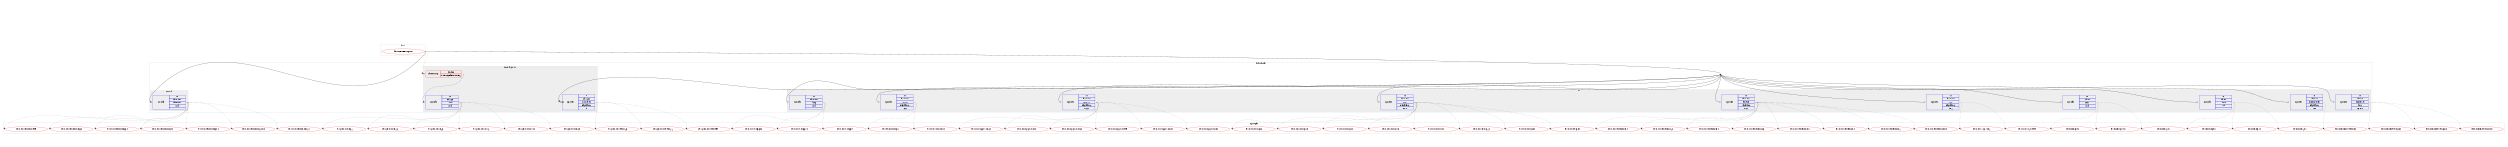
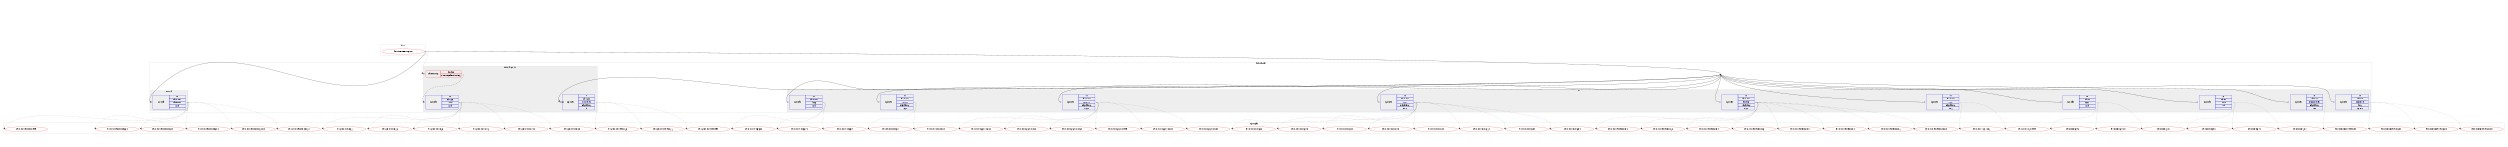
  digraph {
    compound=true
    concentrate=true
    fontname=Helvetica
    fontsize=10
    newrank=true
    rankdir=TB
    ranksep=1.5
    node [color=red fontname=Helvetica fontsize=10]
    edge [arrowhead=vee headport=w style=dotted tailport=e weight=100]
    n1 [label="net-misc/gns3-gui-1.5.2-r1" width=4]
    n2 [color=blue label=<<TABLE BORDER="0" CELLBORDER="1" CELLSPACING="0" CELLPADDING="4" WIDTH="220"><TR><TD ROWSPAN="6" CELLPADDING="30">pack_dep</TD></TR><TR><TD WIDTH="110">no</TD></TR><TR><TD>dev-python</TD></TR><TR><TD>setuptools</TD></TR><TR><TD>none</TD></TR><TR><TD></TD></TR></TABLE>> shape=none]
    n3 [color=blue label=<<TABLE BORDER="0" CELLBORDER="1" CELLSPACING="0" CELLPADDING="4" WIDTH="220"><TR><TD ROWSPAN="6" CELLPADDING="30">pack_dep</TD></TR><TR><TD WIDTH="110">no</TD></TR><TR><TD>dev-lang</TD></TR><TR><TD>python</TD></TR><TR><TD>none</TD></TR><TR><TD></TD></TR></TABLE>> shape=none]
    n4 [label=<<TABLE BORDER="0" CELLBORDER="1" CELLSPACING="0" CELLPADDING="4"><TR><TD ROWSPAN="3" CELLPADDING="10">use_conditional</TD></TR><TR><TD>requests</TD></TR><TR><TD>python_targets_python3_4</TD></TR></TABLE>> shape=none]
    n5 [color=blue label=<<TABLE BORDER="0" CELLBORDER="1" CELLSPACING="0" CELLPADDING="4" WIDTH="220"><TR><TD ROWSPAN="6" CELLPADDING="30">pack_dep</TD></TR><TR><TD WIDTH="110">no</TD></TR><TR><TD>dev-lang</TD></TR><TR><TD>python-exec</TD></TR><TR><TD>greaterequal</TD></TR><TR><TD>2</TD></TR></TABLE>> shape=none]
    n6 [color=blue label=<<TABLE BORDER="0" CELLBORDER="1" CELLSPACING="0" CELLPADDING="4" WIDTH="220"><TR><TD ROWSPAN="6" CELLPADDING="30">pack_dep</TD></TR><TR><TD WIDTH="110">no</TD></TR><TR><TD>dev-python</TD></TR><TR><TD>PyQt5</TD></TR><TR><TD>none</TD></TR><TR><TD></TD></TR></TABLE>> shape=none]
    n7 [color=blue label=<<TABLE BORDER="0" CELLBORDER="1" CELLSPACING="0" CELLPADDING="4" WIDTH="220"><TR><TD ROWSPAN="6" CELLPADDING="30">pack_dep</TD></TR><TR><TD WIDTH="110">no</TD></TR><TR><TD>dev-python</TD></TR><TR><TD>libcloud</TD></TR><TR><TD>greaterequal</TD></TR><TR><TD>0.15.1</TD></TR></TABLE>> shape=none]
    n8 [color=blue label=<<TABLE BORDER="0" CELLBORDER="1" CELLSPACING="0" CELLPADDING="4" WIDTH="220"><TR><TD ROWSPAN="6" CELLPADDING="30">pack_dep</TD></TR><TR><TD WIDTH="110">no</TD></TR><TR><TD>dev-python</TD></TR><TR><TD>paramiko</TD></TR><TR><TD>greaterequal</TD></TR><TR><TD>1.15.1</TD></TR></TABLE>> shape=none]
    n9 [color=blue label=<<TABLE BORDER="0" CELLBORDER="1" CELLSPACING="0" CELLPADDING="4" WIDTH="220"><TR><TD ROWSPAN="6" CELLPADDING="30">pack_dep</TD></TR><TR><TD WIDTH="110">no</TD></TR><TR><TD>dev-python</TD></TR><TR><TD>psutil</TD></TR><TR><TD>greaterequal</TD></TR><TR><TD>3.0.0</TD></TR></TABLE>> shape=none]
    n10 [color=blue label=<<TABLE BORDER="0" CELLBORDER="1" CELLSPACING="0" CELLPADDING="4" WIDTH="220"><TR><TD ROWSPAN="6" CELLPADDING="30">pack_dep</TD></TR><TR><TD WIDTH="110">no</TD></TR><TR><TD>dev-python</TD></TR><TR><TD>requests</TD></TR><TR><TD>greaterequal</TD></TR><TR><TD>2.6.0</TD></TR></TABLE>> shape=none]
    n11 [color=blue label=<<TABLE BORDER="0" CELLBORDER="1" CELLSPACING="0" CELLPADDING="4" WIDTH="220"><TR><TD ROWSPAN="6" CELLPADDING="30">pack_dep</TD></TR><TR><TD WIDTH="110">no</TD></TR><TR><TD>dev-python</TD></TR><TR><TD>ws4py</TD></TR><TR><TD>greaterequal</TD></TR><TR><TD>0.3.4</TD></TR></TABLE>> shape=none]
    n12 [color=blue label=<<TABLE BORDER="0" CELLBORDER="1" CELLSPACING="0" CELLPADDING="4" WIDTH="220"><TR><TD ROWSPAN="6" CELLPADDING="30">pack_dep</TD></TR><TR><TD WIDTH="110">no</TD></TR><TR><TD>dev-qt</TD></TR><TR><TD>qtgui</TD></TR><TR><TD>none</TD></TR><TR><TD></TD></TR></TABLE>> shape=none]
    n13 [color=blue label=<<TABLE BORDER="0" CELLBORDER="1" CELLSPACING="0" CELLPADDING="4" WIDTH="220"><TR><TD ROWSPAN="6" CELLPADDING="30">pack_dep</TD></TR><TR><TD WIDTH="110">no</TD></TR><TR><TD>dev-qt</TD></TR><TR><TD>qtsvg</TD></TR><TR><TD>none</TD></TR><TR><TD></TD></TR></TABLE>> shape=none]
    n14 [color=blue label=<<TABLE BORDER="0" CELLBORDER="1" CELLSPACING="0" CELLPADDING="4" WIDTH="220"><TR><TD ROWSPAN="6" CELLPADDING="30">pack_dep</TD></TR><TR><TD WIDTH="110">no</TD></TR><TR><TD>net-misc</TD></TR><TR><TD>gns3-converter</TD></TR><TR><TD>greaterequal</TD></TR><TR><TD>1.3.0</TD></TR></TABLE>> shape=none]
    n15 [color=blue label=<<TABLE BORDER="0" CELLBORDER="1" CELLSPACING="0" CELLPADDING="4" WIDTH="220"><TR><TD ROWSPAN="6" CELLPADDING="30">pack_dep</TD></TR><TR><TD WIDTH="110">no</TD></TR><TR><TD>net-misc</TD></TR><TR><TD>gns3-server</TD></TR><TR><TD>equal</TD></TR><TR><TD>1.5.2-r1</TD></TR></TABLE>> shape=none]
    n16 [label="dev-python/setuptools-30.4.0" width=4]
    n17 [label="dev-python/setuptools-34.0.2-r1" width=4]
    n18 [label="dev-python/setuptools-35.0.1" width=4]
    n19 [label="dev-python/setuptools-36.0.1" width=4]
    n20 [label="dev-python/setuptools-36.5.0" width=4]
-   n21 [label="dev-python/setuptools-36.6.0" width=4]
    n22 [label="dev-python/setuptools-9999" width=4]
    n23 [label="dev-lang/python-2.7.12" width=4]
    n24 [label="dev-lang/python-2.7.14" width=4]
    n25 [label="dev-lang/python-3.4.5" width=4]
    n26 [label="dev-lang/python-3.4.6" width=4]
    n27 [label="dev-lang/python-3.5.4" width=4]
    n28 [label="dev-lang/python-3.6.3" width=4]
    n29 [label="dev-lang/python-exec-2.4.4" width=4]
    n30 [label="dev-lang/python-exec-2.4.5" width=4]
    n31 [label="dev-lang/python-exec-9999" width=4]
    n32 [label="dev-python/PyQt5-5.7.1" width=4]
    n33 [label="dev-python/PyQt5-5.8.2" width=4]
    n34 [label="dev-python/PyQt5-5.9" width=4]
    n35 [label="dev-use/libcloud-0.15.1" width=4]
    n36 [label="dev-python/libcloud-1.2.1" width=4]
    n37 [label="dev-python/paramiko-1.16.0" width=4]
    n38 [label="dev-python/paramiko-2.1.2" width=4]
    n39 [label="dev-python/paramiko-2.6.1" width=4]
    n40 [label="dev-python/paramiko-2.3.0" width=4]
    n41 [label="dev-python/paramiko-2.3.1" width=4]
    n42 [label="dev-python/paramiko-9999" width=4]
    n43 [label="dev-python/psutil-1.2.1" width=4]
    n44 [label="dev-python/psutil-2.1.3" width=4]
    n45 [label="dev-python/psutil-5.0.1" width=4]
    n46 [label="dev-python/psutil-5.1.3" width=4]
    n47 [label="dev-python/psutil-5.2.2" width=4]
-   n48 [label="dev-python/dev-5.3.0" width=4]
+   n48 [label="dev-python/psutil-5.3.0" width=4]
    n49 [label="dev-python/psutil-5.3.1" width=4]
    n50 [label="dev-python/psutil-5.4.0" width=4]
    n51 [label="dev-python/requests-2.11.1" width=4]
    n52 [label="dev-python/requests-2.12.5" width=4]
    n53 [label="dev-python/requests-2.13.0" width=4]
    n54 [label="dev-python/requests-2.14.2" width=4]
    n55 [label="dev-python/requests-2.18.1" width=4]
    n56 [label="dev-python/requests-2.18.2-r1" width=4]
    n57 [label="dev-python/requests-2.18.4" width=4]
    n58 [label="dev-python/requests-2.8.1" width=4]
    n59 [label="dev-python/ws4py-0.3.4" width=4]
    n60 [label="dev-python/ws4py-9999" width=4]
    n61 [label="dev-qt/qtgui-4.8.7" width=4]
    n62 [label="dev-qt/qtgui-5.7.1-r1" width=4]
    n63 [label="dev-qt/qtgui-5.9.2" width=4]
    n64 [label="dev-qt/qtsvg-4.8.7" width=4]
    n65 [label="dev-qt/qtsvg-5.7.1" width=4]
    n66 [label="dev-qt/qtsvg-5.9.2" width=4]
    n67 [label="net-misc/gns3-converter-1.3.0" width=4]
    n68 [label="net-misc/gns3-server-1.5.2-r1" width=4]
    n69 [label="net-misc/gns3-server-1.5.3.1" width=4]
    n70 [label="net-misc/gns3-server-2.0.3-r1" width=4]
    subgraph cluster_1 {
      color=gray
      label=<<i>ebuild</i>>
      rank=same
      n1
    }
    subgraph cluster_2 {
      color=gray
      label=<<i>dependencies</i>>
      subgraph cluster_3 {
        color=gray
        fillcolor="#eeeeee"
        label=<<i>compile</i>>
        style=filled
        subgraph sub_4 {
          color=gray
          fillcolor="#eeeeee"
          label=<<i>compile</i>>
          style=filled
          n2
        }
      }
      subgraph cluster_5 {
        color=gray
        fillcolor="#eeeeee"
        label=<<i>compile and run</i>>
        style=filled
        subgraph sub_6 {
          color=gray
          fillcolor="#eeeeee"
          label=<<i>compile and run</i>>
          style=filled
          n4
          subgraph sub_7 {
            color=gray
            fillcolor="#eeeeee"
            label=<<i>compile and run</i>>
            style=filled
            n3
          }
        }
        subgraph sub_8 {
          color=gray
          fillcolor="#eeeeee"
          label=<<i>compile and run</i>>
          style=filled
          n5
        }
      }
      subgraph cluster_9 {
        color=gray
        fillcolor="#eeeeee"
        label=<<i>run</i>>
        style=filled
        subgraph sub_10 {
          color=gray
          fillcolor="#eeeeee"
          label=<<i>run</i>>
          style=filled
          n6
        }
        subgraph sub_11 {
          color=gray
          fillcolor="#eeeeee"
          label=<<i>run</i>>
          style=filled
          n7
        }
        subgraph sub_12 {
          color=gray
          fillcolor="#eeeeee"
          label=<<i>run</i>>
          style=filled
          n8
        }
        subgraph sub_13 {
          color=gray
          fillcolor="#eeeeee"
          label=<<i>run</i>>
          style=filled
          n9
        }
        subgraph sub_14 {
          color=gray
          fillcolor="#eeeeee"
          label=<<i>run</i>>
          style=filled
          n10
        }
        subgraph sub_15 {
          color=gray
          fillcolor="#eeeeee"
          label=<<i>run</i>>
          style=filled
          n11
        }
        subgraph sub_16 {
          color=gray
          fillcolor="#eeeeee"
          label=<<i>run</i>>
          style=filled
          n12
        }
        subgraph sub_17 {
          color=gray
          fillcolor="#eeeeee"
          label=<<i>run</i>>
          style=filled
          n13
        }
        subgraph sub_18 {
          color=gray
          fillcolor="#eeeeee"
          label=<<i>run</i>>
          style=filled
          n14
        }
        subgraph sub_19 {
          color=gray
          fillcolor="#eeeeee"
          label=<<i>run</i>>
          style=filled
          n15
        }
      }
    }
    subgraph cluster_20 {
      color=gray
      label=<<i>candidates</i>>
      rank=same
      subgraph sub_21 {
        color=black
        label=<<i>candidates</i>>
        nodesep=1
        rank=same
        n16
        n17
        n18
        n19
        n20
-       n21
        n22
      }
      subgraph sub_22 {
        color=black
        label=<<i>candidates</i>>
        nodesep=1
        rank=same
        n23
        n24
        n25
        n26
        n27
        n28
      }
      subgraph sub_23 {
        color=black
        label=<<i>candidates</i>>
        nodesep=1
        rank=same
        n29
        n30
        n31
      }
      subgraph sub_24 {
        color=black
        label=<<i>candidates</i>>
        nodesep=1
        rank=same
        n32
        n33
        n34
      }
      subgraph sub_25 {
        color=black
        label=<<i>candidates</i>>
        nodesep=1
        rank=same
        n35
        n36
      }
      subgraph sub_26 {
        color=black
        label=<<i>candidates</i>>
        nodesep=1
        rank=same
        n37
        n38
        n39
        n40
        n41
        n42
      }
      subgraph sub_27 {
        color=black
        label=<<i>candidates</i>>
        nodesep=1
        rank=same
        n43
        n44
        n45
        n46
        n47
        n48
        n49
        n50
      }
      subgraph sub_28 {
        color=black
        label=<<i>candidates</i>>
        nodesep=1
        rank=same
        n51
        n52
        n53
        n54
        n55
        n56
        n57
        n58
      }
      subgraph sub_29 {
        color=black
        label=<<i>candidates</i>>
        nodesep=1
        rank=same
        n59
        n60
      }
      subgraph sub_30 {
        color=black
        label=<<i>candidates</i>>
        nodesep=1
        rank=same
        n61
        n62
        n63
      }
      subgraph sub_31 {
        color=black
        label=<<i>candidates</i>>
        nodesep=1
        rank=same
        n64
        n65
        n66
      }
      subgraph sub_32 {
        color=black
        label=<<i>candidates</i>>
        nodesep=1
        rank=same
        n67
      }
      subgraph sub_33 {
        color=black
        label=<<i>candidates</i>>
        nodesep=1
        rank=same
        n68
        n69
        n70
      }
    }
    n1 -> n2 [style=solid weight=20]
    n1 -> n4 [arrowhead=odotvee weight=20]
    n1 -> n5 [arrowhead=odotvee style=solid weight=20]
    n1 -> n6 [arrowhead=odot style=solid weight=20]
    n1 -> n7 [arrowhead=odot style=solid weight=20]
    n1 -> n8 [arrowhead=odot style=solid weight=20]
    n1 -> n9 [arrowhead=odot style=solid weight=20]
    n1 -> n10 [arrowhead=odot style=solid weight=20]
    n1 -> n11 [arrowhead=odot style=solid weight=20]
    n1 -> n12 [arrowhead=odot style=solid weight=20]
    n1 -> n13 [arrowhead=odot style=solid weight=20]
    n1 -> n14 [arrowhead=odot style=solid weight=20]
    n1 -> n15 [arrowhead=odot style=solid weight=20]
    n2 -> n16
    n2 -> n17
    n2 -> n18
    n2 -> n19
    n2 -> n20
-   n2 -> n21
    n2 -> n22
    n3 -> n23
    n3 -> n24
    n3 -> n25
    n3 -> n26
    n3 -> n27
    n3 -> n28
    n4 -> n3 [style=dashed weight=20]
    n5 -> n29
    n5 -> n30
    n5 -> n31
    n6 -> n32
    n6 -> n33
    n6 -> n34
    n7 -> n35
    n7 -> n36
    n8 -> n37
    n8 -> n38
    n8 -> n39
    n8 -> n40
    n8 -> n41
    n8 -> n42
    n9 -> n43
    n9 -> n44
    n9 -> n45
    n9 -> n46
    n9 -> n47
    n9 -> n48
    n9 -> n49
    n9 -> n50
    n10 -> n51
    n10 -> n52
    n10 -> n53
    n10 -> n54
    n10 -> n55
    n10 -> n56
    n10 -> n57
    n10 -> n58
    n11 -> n59
    n11 -> n60
    n12 -> n61
    n12 -> n62
    n12 -> n63
    n13 -> n64
    n13 -> n65
    n13 -> n66
    n14 -> n67
    n15 -> n68
    n15 -> n69
    n15 -> n70
  }
